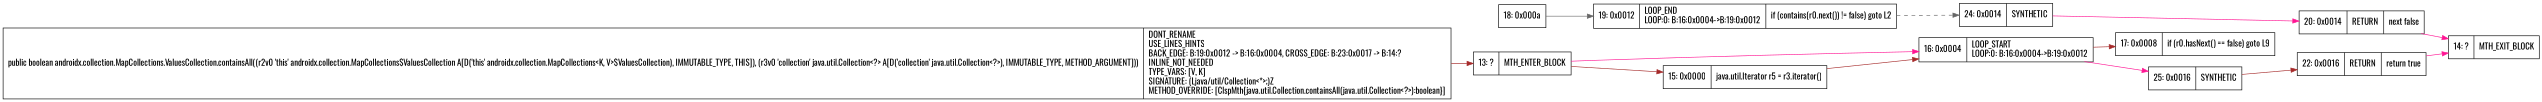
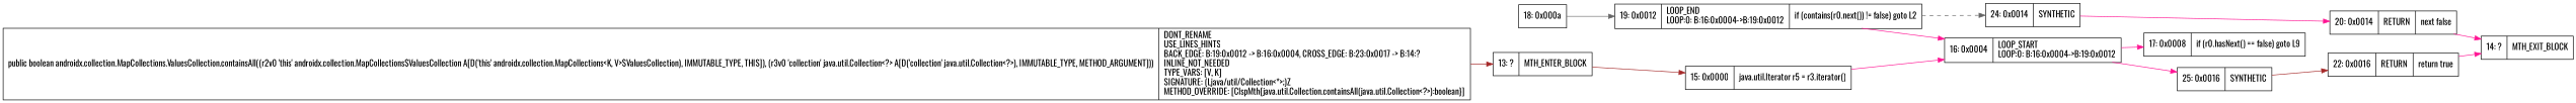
  digraph {
    fontname=Oswald
    rankdir=LR
    node [fontname=Oswald shape=record]
    edge [color=brown fontname=Oswald]
    n1 [label="{13\:\ ?|MTH_ENTER_BLOCK\l}"]
    n2 [label="{15\:\ 0x0000|java.util.Iterator r5 = r3.iterator()\l}"]
    n3 [label="{16\:\ 0x0004|LOOP_START\lLOOP:0: B:16:0x0004\-\>B:19:0x0012\l}"]
    n4 [label="{17\:\ 0x0008|if (r0.hasNext() == false) goto L9\l}"]
    n5 [label="{25\:\ 0x0016|SYNTHETIC\l}"]
    n6 [label="{18\:\ 0x000a}"]
    n7 [label="{19\:\ 0x0012|LOOP_END\lLOOP:0: B:16:0x0004\-\>B:19:0x0012\l|if (contains(r0.next()) != false) goto L2\l}"]
    n8 [label="{22\:\ 0x0016|RETURN\l|return true\l}"]
    n9 [label="{24\:\ 0x0014|SYNTHETIC\l}"]
    n10 [label="{20\:\ 0x0014|RETURN\l|next false\l}"]
    n11 [label="{14\:\ ?|MTH_EXIT_BLOCK\l}"]
    n12 [label="{public boolean androidx.collection.MapCollections.ValuesCollection.containsAll((r2v0 'this' androidx.collection.MapCollections$ValuesCollection A[D('this' androidx.collection.MapCollections\<K, V\>$ValuesCollection), IMMUTABLE_TYPE, THIS]), (r3v0 'collection' java.util.Collection\<?\> A[D('collection' java.util.Collection\<?\>), IMMUTABLE_TYPE, METHOD_ARGUMENT]))  | DONT_RENAME\lUSE_LINES_HINTS\lBACK_EDGE: B:19:0x0012 \-\> B:16:0x0004, CROSS_EDGE: B:23:0x0017 \-\> B:14:?\lINLINE_NOT_NEEDED\lTYPE_VARS: [V, K]\lSIGNATURE: (Ljava\/util\/Collection\<*\>;)Z\lMETHOD_OVERRIDE: [ClspMth\{java.util.Collection.containsAll(java.util.Collection\<?\>):boolean\}]\l}"]
    n1 -> n2
-   n2 -> n3
-   n3 -> n4
+   n2 -> n3 [color=deeppink]
+   n3 -> n4 [color=deeppink]
    n3 -> n5 [color=deeppink]
    n5 -> n8
    n6 -> n7 [color=gray40]
-   n1 -> n3 [color=deeppink]
+   n7 -> n3 [color=deeppink]
    n7 -> n9 [color=gray40 style=dashed]
    n8 -> n11 [color=deeppink]
    n9 -> n10 [color=deeppink]
    n10 -> n11 [color=deeppink]
    n12 -> n1
  }
